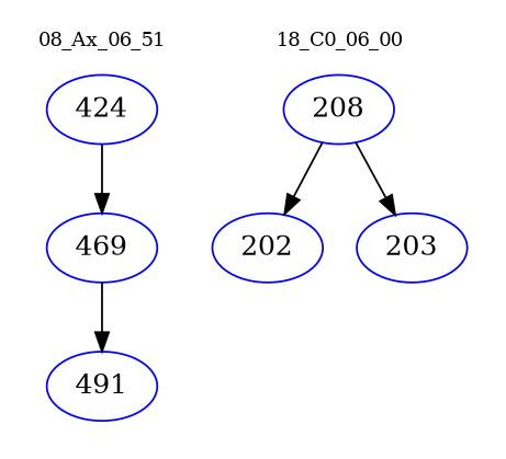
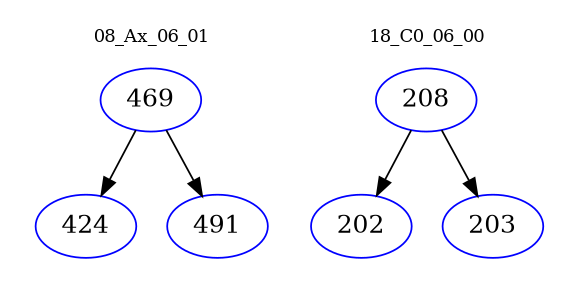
  digraph {
    node [color=blue]
    edge [color=black]
    n1 [label=469]
    n2 [label=424]
    n3 [label=491]
    n4 [label=208]
    n5 [label=202]
    n6 [label=203]
    subgraph cluster_1 {
      color=white
      fontsize=10
-     label="08_Ax_06_51"
+     label="08_Ax_06_01"
      n1
      n2
      n3
    }
    subgraph cluster_2 {
      color=white
      fontsize=10
      label="18_C0_06_00"
      n4
      n5
      n6
    }
-   n2 -> n1
+   n1 -> n2
    n1 -> n3
    n4 -> n5
    n4 -> n6
  }
